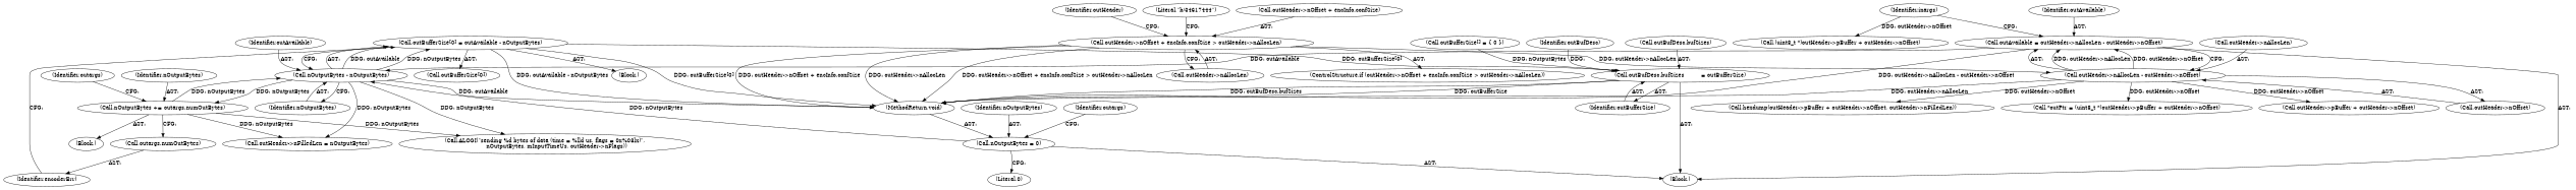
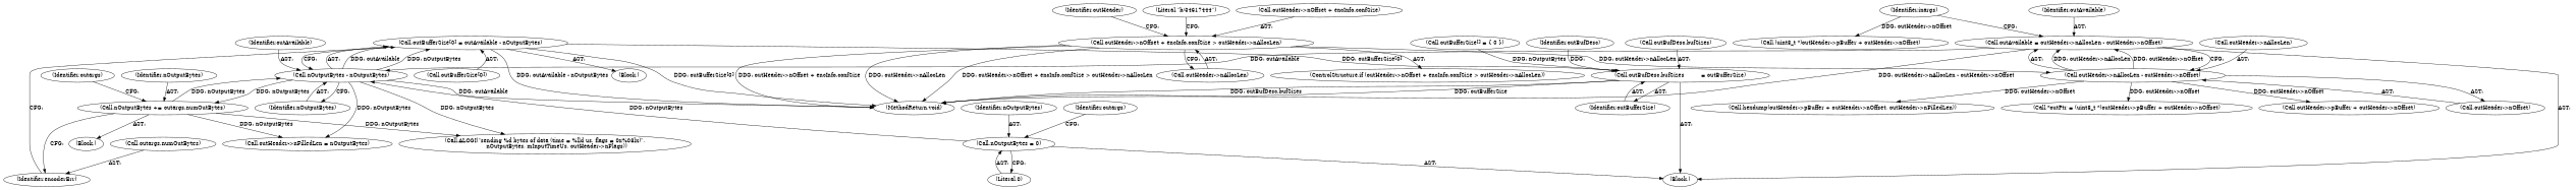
  digraph {
    n1 [label="(Call,outBufferSize[0] = outAvailable - nOutputBytes)"]
    n2 [label="(Call,nOutputBytes - nOutputBytes)"]
    n3 [label="(Call,outBufDesc.bufSizes          = outBufferSize)"]
    n4 [label="(MethodReturn,void)"]
    n5 [label="(Block,)"]
    n6 [label="(Call,nOutputBytes += outargs.numOutBytes)"]
    n7 [label="(Call,outHeader->nFilledLen = nOutputBytes)"]
    n8 [label="(Identifier,nOutputBytes)"]
    n9 [label="(Call,ALOGI(\"sending %d bytes of data (time = %lld us, flags = 0x%08lx)\",\n              nOutputBytes, mInputTimeUs, outHeader->nFlags))"]
    n10 [label="(Block,)"]
    n11 [label="(Identifier,outBufferSize)"]
    n12 [label="(Block,)"]
    n13 [label="(Call,outargs.numOutBytes)"]
    n14 [label="(Call,outAvailable = outHeader->nAllocLen - outHeader->nOffset)"]
    n15 [label="(Call,outHeader->nAllocLen - outHeader->nOffset)"]
    n16 [label="(Call,outHeader->pBuffer + outHeader->nOffset)"]
    n17 [label="(Call,outHeader->nOffset)"]
    n18 [label="(Call,*outPtr = (uint8_t *)outHeader->pBuffer + outHeader->nOffset)"]
    n19 [label="(Call,hexdump(outHeader->pBuffer + outHeader->nOffset, outHeader->nFilledLen))"]
    n20 [label="(Call,(uint8_t *)outHeader->pBuffer + outHeader->nOffset)"]
    n21 [label="(Call,outHeader->nOffset + encInfo.confSize > outHeader->nAllocLen)"]
    n22 [label="(ControlStructure,if (outHeader->nOffset + encInfo.confSize > outHeader->nAllocLen))"]
    n23 [label="(Call,outHeader->nAllocLen)"]
    n24 [label="(Identifier,encoderErr)"]
    n25 [label="(Call,nOutputBytes = 0)"]
    n26 [label="(Literal,0)"]
    n27 [label="(Call,outBufferSize[0])"]
    n28 [label="(Identifier,outHeader)"]
    n29 [label="(Identifier,nOutputBytes)"]
    n30 [label="(Call,outHeader->nAllocLen)"]
    n31 [label="(Identifier,inargs)"]
    n32 [label="(Identifier,nOutputBytes)"]
    n33 [label="(Identifier,outAvailable)"]
    n34 [label="(Call,outBufDesc.bufSizes)"]
    n35 [label="(Literal,\"b/34617444\")"]
    n36 [label="(Call,outBufferSize[] = { 0 })"]
    n37 [label="(Call,outHeader->nOffset + encInfo.confSize)"]
    n38 [label="(Identifier,outargs)"]
    n39 [label="(Identifier,outBufDesc)"]
    n40 [label="(Identifier,outAvailable)"]
    n41 [label="(Identifier,outargs)"]
    n1 -> n2 [label="CFG: "]
    n1 -> n3 [label="DDG: outBufferSize[0]"]
    n1 -> n4 [label="DDG: outBufferSize[0]"]
    n1 -> n4 [label="DDG: outAvailable - nOutputBytes"]
    n1 -> n5 [label="AST: "]
    n2 -> n1 [label="AST: "]
    n2 -> n1 [label="DDG: outAvailable"]
    n2 -> n1 [label="DDG: nOutputBytes"]
    n2 -> n4 [label="DDG: outAvailable"]
    n2 -> n6 [label="DDG: nOutputBytes"]
    n2 -> n7 [label="DDG: nOutputBytes"]
    n2 -> n8 [label="CFG: "]
    n2 -> n9 [label="DDG: nOutputBytes"]
    n3 -> n4 [label="DDG: outBufDesc.bufSizes"]
    n3 -> n4 [label="DDG: outBufferSize"]
    n3 -> n10 [label="AST: "]
    n3 -> n11 [label="AST: "]
    n6 -> n2 [label="DDG: nOutputBytes"]
    n6 -> n7 [label="DDG: nOutputBytes"]
    n6 -> n9 [label="DDG: nOutputBytes"]
    n6 -> n12 [label="AST: "]
-   n6 -> n13 [label="CFG: "]
+   n6 -> n24 [label="CFG: "]
    n8 -> n2 [label="AST: "]
    n11 -> n3 [label="AST: "]
    n13 -> n24 [label="AST: "]
    n14 -> n2 [label="DDG: outAvailable"]
    n14 -> n4 [label="DDG: outHeader->nAllocLen - outHeader->nOffset"]
    n14 -> n10 [label="AST: "]
    n14 -> n15 [label="CFG: "]
-   n15 -> n4 [label="DDG: outHeader->nAllocLen"]
    n15 -> n14 [label="AST: "]
    n15 -> n14 [label="DDG: outHeader->nAllocLen"]
    n15 -> n14 [label="DDG: outHeader->nOffset"]
    n15 -> n16 [label="DDG: outHeader->nOffset"]
    n15 -> n17 [label="AST: "]
    n15 -> n18 [label="DDG: outHeader->nOffset"]
    n15 -> n19 [label="DDG: outHeader->nOffset"]
    n17 -> n15 [label="AST: "]
    n21 -> n4 [label="DDG: outHeader->nOffset + encInfo.confSize > outHeader->nAllocLen"]
    n21 -> n4 [label="DDG: outHeader->nOffset + encInfo.confSize"]
    n21 -> n4 [label="DDG: outHeader->nAllocLen"]
    n21 -> n15 [label="DDG: outHeader->nAllocLen"]
    n21 -> n22 [label="AST: "]
    n21 -> n23 [label="CFG: "]
    n23 -> n21 [label="AST: "]
    n24 -> n1 [label="CFG: "]
    n25 -> n2 [label="DDG: nOutputBytes"]
    n25 -> n10 [label="AST: "]
    n25 -> n26 [label="CFG: "]
-   n4 -> n25 [label="AST: "]
-   n1 -> n27 [label="AST: "]
+   n26 -> n25 [label="AST: "]
+   n27 -> n1 [label="AST: "]
    n28 -> n21 [label="CFG: "]
    n29 -> n6 [label="AST: "]
    n30 -> n15 [label="AST: "]
    n31 -> n14 [label="CFG: "]
    n31 -> n20 [label="DDG: outHeader->nOffset"]
    n32 -> n25 [label="AST: "]
    n33 -> n2 [label="AST: "]
    n34 -> n3 [label="AST: "]
    n35 -> n21 [label="CFG: "]
    n36 -> n3 [label="DDG: nOutputBytes"]
    n37 -> n21 [label="AST: "]
    n38 -> n6 [label="CFG: "]
    n39 -> n3 [label="DDG: "]
    n40 -> n14 [label="AST: "]
    n41 -> n25 [label="CFG: "]
  }
